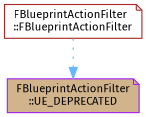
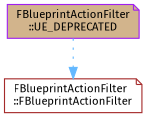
  digraph {
    rankdir=TB
    fontname="Fira Sans"
    node [fontname="Fira Sans" fontsize=10 shape=note style=filled]
    n1 [color=purple fillcolor=tan fontcolor=black height=0.2 label="FBlueprintActionFilter\l::UE_DEPRECATED" width=0.4]
    n2 [color=brown fillcolor=white height=0.2 label="FBlueprintActionFilter\l::FBlueprintActionFilter" width=0.4]
-   n2 -> n1 [color=steelblue1 fontname="Fira Sans" fontsize=10 labelfontname=Helvetica labelfontsize=10 style=dotted]
+   n1 -> n2 [color=steelblue1 fontname="Fira Sans" fontsize=10 labelfontname=Helvetica labelfontsize=10 style=dotted]
  }
